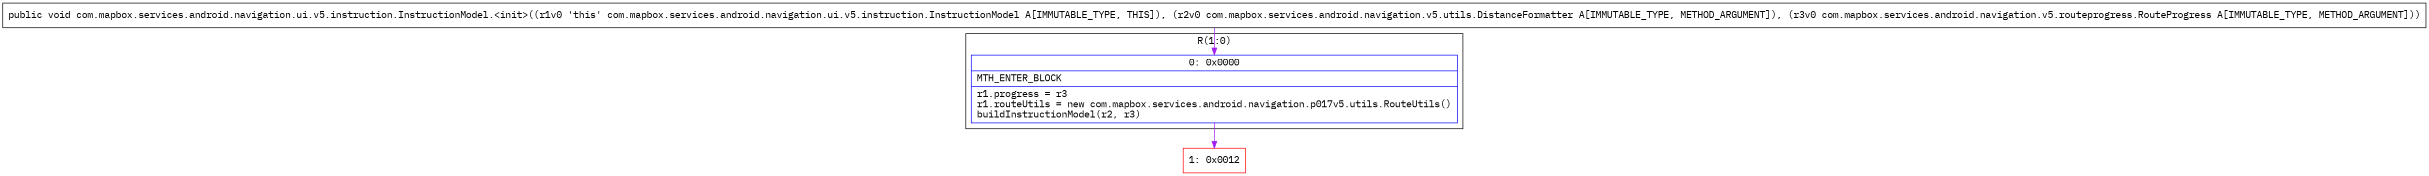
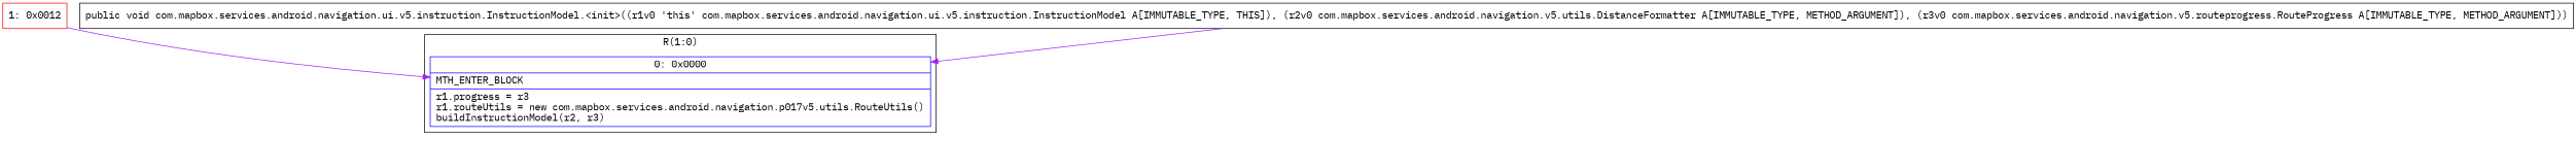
  digraph {
    fontname="IBM Plex Mono"
    node [shape=record fontname="IBM Plex Mono"]
    edge [color=purple fontname="IBM Plex Mono"]
    n1 [color=blue label="{0\:\ 0x0000|MTH_ENTER_BLOCK\l|r1.progress = r3\lr1.routeUtils = new com.mapbox.services.android.navigation.p017v5.utils.RouteUtils()\lbuildInstructionModel(r2, r3)\l}"]
    n2 [color=red label="{1\:\ 0x0012}"]
    n3 [label="{public void com.mapbox.services.android.navigation.ui.v5.instruction.InstructionModel.\<init\>((r1v0 'this' com.mapbox.services.android.navigation.ui.v5.instruction.InstructionModel A[IMMUTABLE_TYPE, THIS]), (r2v0 com.mapbox.services.android.navigation.v5.utils.DistanceFormatter A[IMMUTABLE_TYPE, METHOD_ARGUMENT]), (r3v0 com.mapbox.services.android.navigation.v5.routeprogress.RouteProgress A[IMMUTABLE_TYPE, METHOD_ARGUMENT])) }"]
    subgraph cluster_1 {
      label="R(1:0)"
      n1
    }
-   n1 -> n2
+   n2 -> n1
    n3 -> n1
  }
